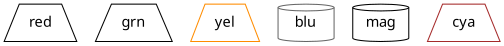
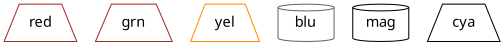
  graph {
    fontname="Noto Sans"
    node [color=brown shape=trapezium fontname="Noto Sans"]
-   red [color=black]
-   grn [color=black]
+   red
+   grn
    yel [color=darkorange]
    blu [color=gray40 shape=cylinder]
    mag [color=black shape=cylinder]
-   cya
+   cya [color=black]
  }
